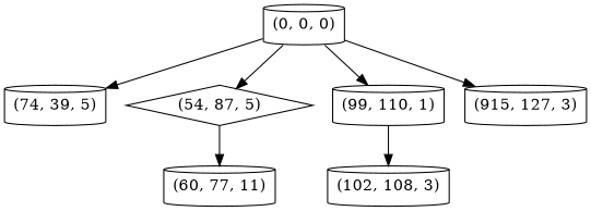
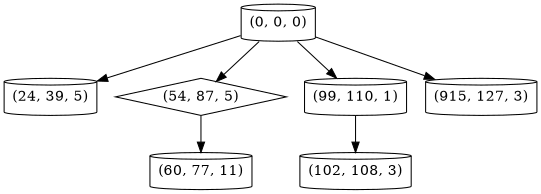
  digraph {
    node [shape=cylinder]
    "(0, 0, 0)"
-   "(24, 39, 5)" [label="(74, 39, 5)"]
+   "(24, 39, 5)"
    "(54, 87, 5)" [shape=diamond]
    "(99, 110, 1)"
    n5 [label="(915, 127, 3)"]
    "(60, 77, 11)"
    "(102, 108, 3)"
    "(0, 0, 0)" -> "(24, 39, 5)"
    "(0, 0, 0)" -> "(54, 87, 5)"
    "(0, 0, 0)" -> "(99, 110, 1)"
    "(0, 0, 0)" -> n5
    "(54, 87, 5)" -> "(60, 77, 11)"
    "(99, 110, 1)" -> "(102, 108, 3)"
  }
